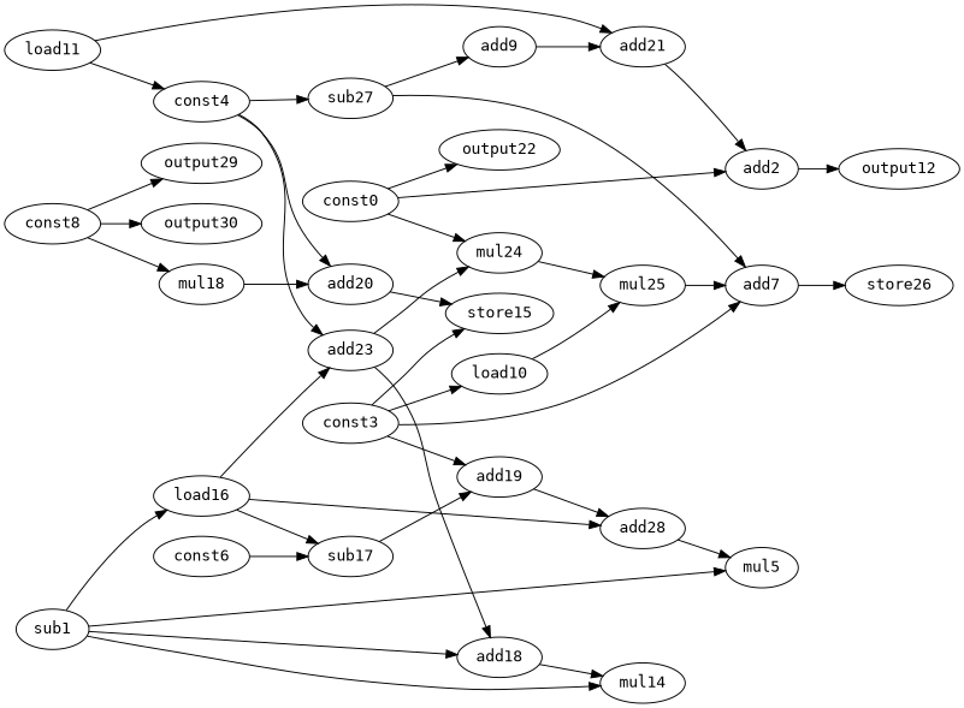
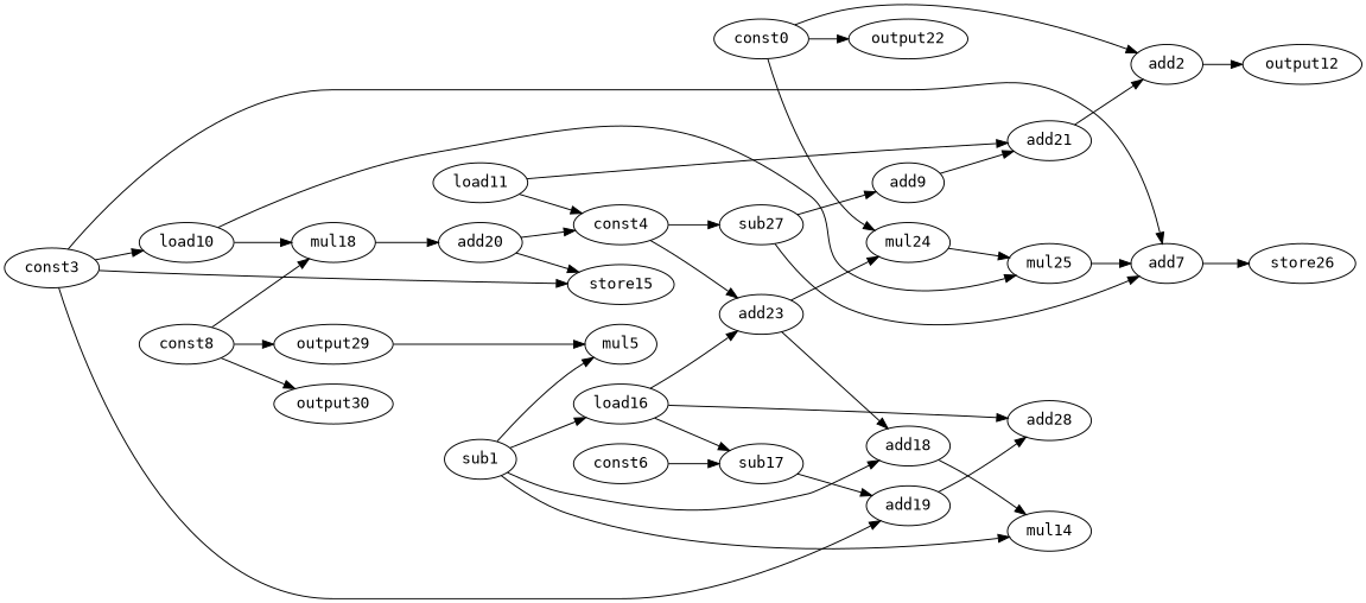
  digraph {
    fontname="DejaVu Sans Mono"
    rankdir=LR
    node [fontname="DejaVu Sans Mono" opcode=add]
    edge [fontname="DejaVu Sans Mono" operand=0]
    const0 [opcode=const]
    add2
    output22 [opcode=output]
    mul24 [opcode=mul]
    output12 [opcode=output]
    mul25 [opcode=mul]
    n7 [label=sub1 opcode=const]
    mul5 [opcode=mul]
    n9 [label=add18]
    mul14 [opcode=mul]
    load16 [opcode=load]
    add23
    sub17 [opcode=sub]
    add28
    const3 [opcode=const]
    add7
    load10 [opcode=load]
    store15 [opcode=store]
    add19
    store26 [opcode=store]
    mul18 [opcode=mul]
    const4 [opcode=const]
    add20
    sub27 [opcode=sub]
    load11 [opcode=load]
    add21
    add9
    const6 [opcode=const]
    const8 [opcode=const]
    output29 [opcode=output]
    output30 [opcode=output]
    const0 -> add2
    const0 -> output22
    const0 -> mul24
    add2 -> output12
    mul24 -> mul25
    mul25 -> add7
    n7 -> mul5
    n7 -> n9
    n7 -> mul14
    n7 -> load16
    n9 -> mul14 [operand=1]
    load16 -> add23
    load16 -> sub17
    load16 -> add28
    add23 -> mul24 [operand=1]
    add23 -> n9 [operand=1]
    sub17 -> add19
-   add28 -> mul5 [operand=1]
+   output29 -> mul5 [operand=1]
    const3 -> add7 [operand=1]
    const3 -> load10
    const3 -> store15
    const3 -> add19 [operand=1]
    add7 -> store26 [operand=1]
    load10 -> mul25 [operand=1]
+   load10 -> mul18 [operand=1]
    add19 -> add28 [operand=1]
    mul18 -> add20
    const4 -> add23 [operand=1]
-   const4 -> add20 [operand=1]
+   add20 -> const4 [operand=1]
    const4 -> sub27
    add20 -> store15 [operand=1]
    sub27 -> add7
    sub27 -> add9
    load11 -> const4
    load11 -> add21 [operand=1]
    add21 -> add2 [operand=1]
    add9 -> add21
    const6 -> sub17 [operand=1]
    const8 -> mul18
    const8 -> output29
    const8 -> output30
  }
